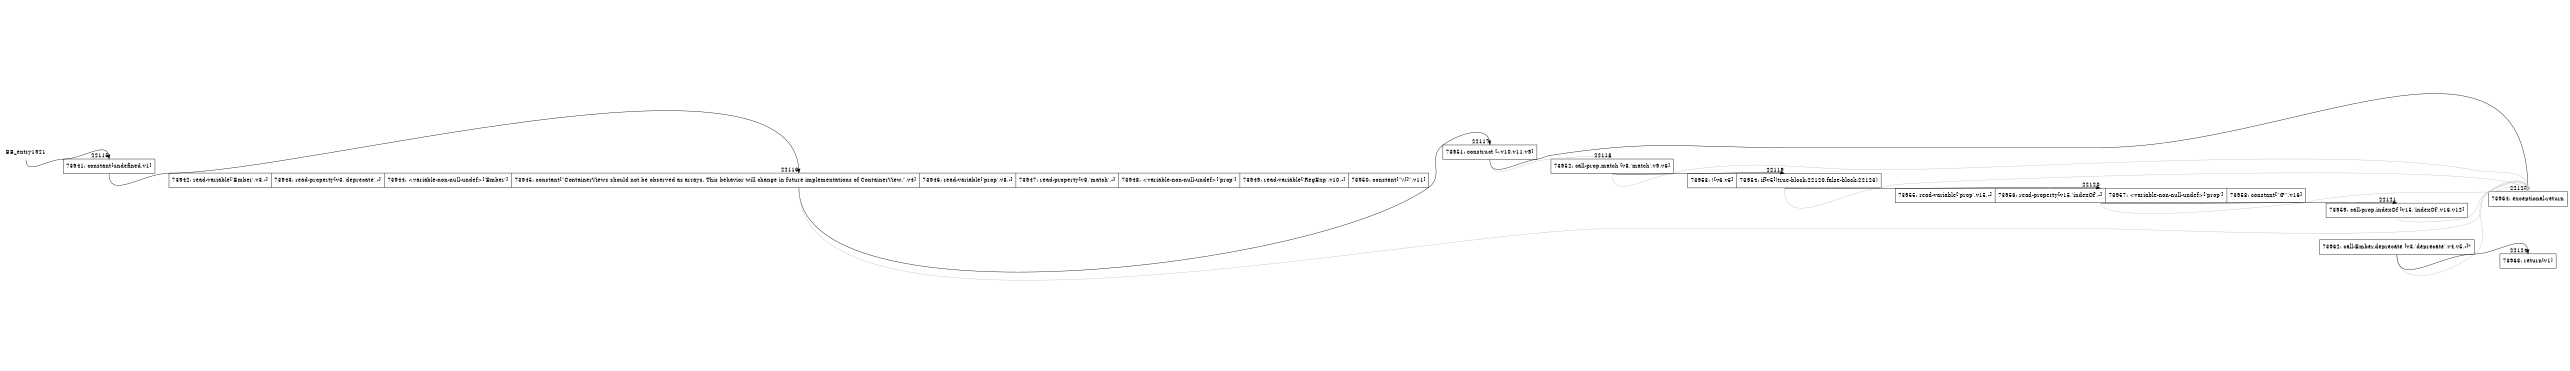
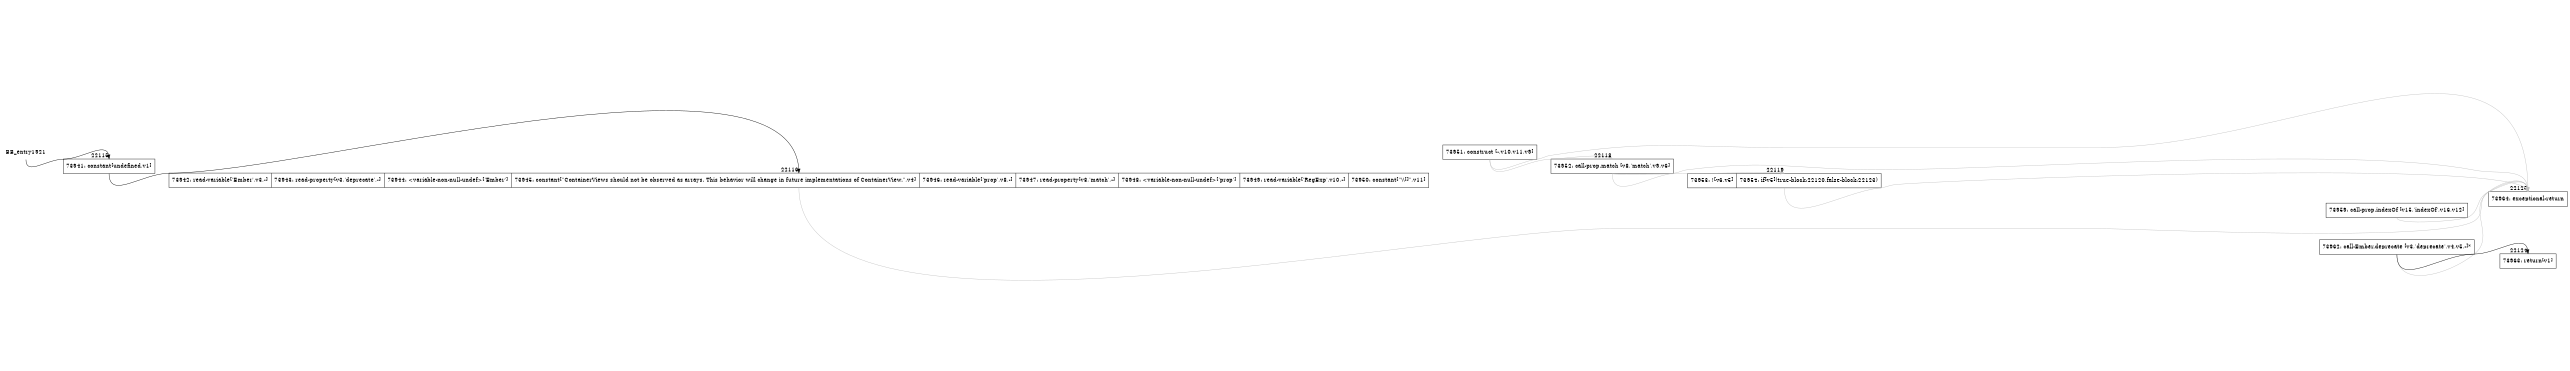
  digraph {
    rankdir=LR
    node [shape=record]
    edge [headport=n tailport=s color=gray]
    n1 [label=BB_entry1921 shape=none]
    n2 [label="{73941: constant[undefined,v1]}"]
    n3 [label="{73942: read-variable['Ember',v3,-]|73943: read-property[v3,'deprecate',-]|73944: \<variable-non-null-undef\>['Ember']|73945: constant[\"ContainerViews should not be observed as arrays. This behavior will change in future implementations of ContainerView.\",v4]|73946: read-variable['prop',v8,-]|73947: read-property[v8,'match',-]|73948: \<variable-non-null-undef\>['prop']|73949: read-variable['RegExp',v10,-]|73950: constant[\"\\\\[]\",v11]}"]
    n4 [label="{73951: construct [-,v10,v11,v9]}"]
    n5 [label="{73964: exceptional-return}"]
    n6 [label="{73952: call-prop.match [v8,'match',v9,v6]}"]
    n7 [label="{73953: ![v6,v5]|73954: if[v5](true-block:22120,false-block:22123)}"]
-   n8 [label="{73955: read-variable['prop',v15,-]|73956: read-property[v15,'indexOf',-]|73957: \<variable-non-null-undef\>['prop']|73958: constant[\"@\",v16]}"]
    n9 [label="{73962: call-Ember.deprecate [v3,'deprecate',v4,v5,-]*}"]
    n10 [label="{73963: return[v1]}"]
    n11 [label="{73959: call-prop.indexOf [v15,'indexOf',v16,v12]}"]
    n1 -> n2 [headlabel="    22115" color=""]
    n2 -> n3 [headlabel="      22116" color=""]
-   n3 -> n4 [headlabel="      22117" color=""]
    n3 -> n5 [headlabel="      22125"]
-   n4 -> n5 [color=black]
+   n4 -> n5
    n4 -> n6 [headlabel="      22118"]
    n6 -> n5
-   n6 -> n7 [headlabel="      22119" color=""]
+   n6 -> n7 [headlabel="      22119"]
    n7 -> n5
-   n7 -> n8 [headlabel="      22120" color=""]
-   n8 -> n5
-   n8 -> n11 [headlabel="      22121" color=""]
    n9 -> n5
    n9 -> n10 [headlabel="      22124" color=""]
    n11 -> n5
  }
